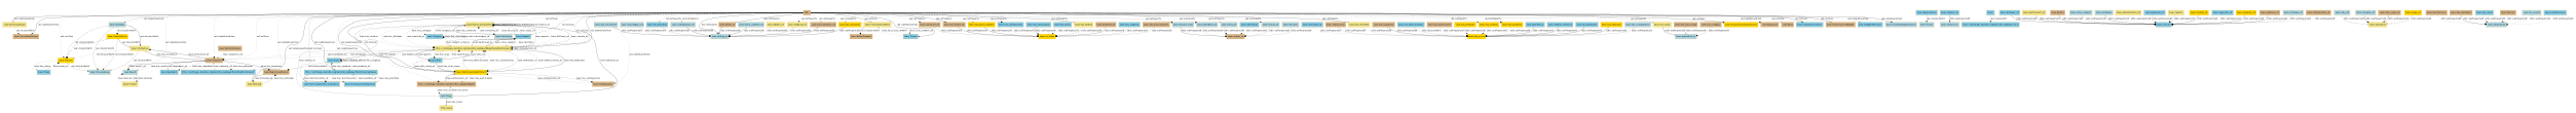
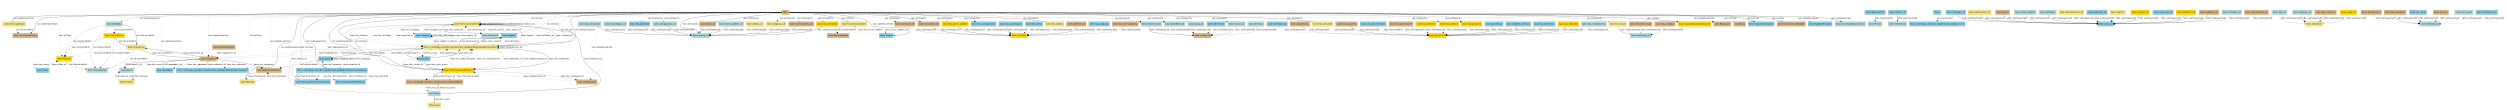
  digraph {
    fontname="IBM Plex Mono"
    rankdir=TB
    node [color=orange fillcolor=skyblue fontname="IBM Plex Mono" shape=rectangle style=filled]
    edge [arrowhead=odot fontname="IBM Plex Mono" style=dotted]
    "base:SectorialScope" [fillcolor=khaki]
    "base:TerritorialScope" [fillcolor=tan]
    "base:Assembly" [fillcolor=lightblue]
    "base:ProcessGroup" [fillcolor=lightblue]
    "base:Process" [fillcolor=gold]
    "base:Initiative" [fillcolor=khaki]
    "base:Consultation" [fillcolor=gold]
    "base:Phase"
    "base:Proposal" [fillcolor=tan]
    "base:ParticipationItem" [fillcolor=khaki]
    "base:Category"
    "base:Comment"
    "base:Container" [fillcolor=lightblue]
    "http://ontology.decidim.org/decidim_roadmap/#RegisteredParticipant" [fillcolor=khaki]
    "owl:Thing" [fillcolor=lightblue]
    "base:Group"
    "base:ParticipationArtifact" [fillcolor=gold]
    "base:Role"
    "http://ontology.decidim.org/decidim_roadmap/#Agent" [fillcolor=tan]
    n20 [fillcolor=khaki label="http:Scope"]
    "base:FirstLevelComment" [fillcolor=khaki]
    "base:Thread"
    "base:NestedComment" [fillcolor=tan]
    "http://ontology.decidim.org/decidim_roadmap/#ParticipationSpace"
    "base:ParticipationFunctionality"
    "base:ParticipationPlatform"
    "base:RegisteredPerson" [fillcolor=tan]
    "base:VerifiedPerson" [fillcolor=tan]
    "base:Result" [fillcolor=lightblue]
    "base:Amendment"
    "http://ontology.decidim.org/decidim_roadmap/#VerifiedParticipant"
    "base:Project" [fillcolor=khaki]
    "base:Configurator" [fillcolor=tan]
    "base:Meeting" [fillcolor=khaki]
    "base:Person" [fillcolor=lightblue]
    "base:Organization"
    "base:related_to" [fillcolor=lightblue]
    "base:similar_to"
    "base:"
    "http://ontology.decidim.org/decidim_roadmap/1.0.0"
    "base:subgroup_of" [fillcolor=khaki]
    "base:belong_to" [fillcolor=lightblue]
    "base:functionality_of" [fillcolor=tan]
    "base:follower_of"
    "base:acts_on"
    "base:has_member" [fillcolor=khaki]
    "base:includes" [fillcolor=gold]
    "base:participant_of" [fillcolor=khaki]
    "base:grants" [fillcolor=tan]
    "base:has_actor" [fillcolor=gold]
    "base:withdrawn_by"
    "base:reported_by" [fillcolor=tan]
    "base:role_of" [fillcolor=lightblue]
    "base:specifies" [fillcolor=khaki]
    "base:derives_from" [fillcolor=lightblue]
    "base:refers_to" [fillcolor=tan]
    "base:votes_comment" [fillcolor=lightblue]
    "base:has_attendee" [fillcolor=khaki]
    "base:has_supporter" [fillcolor=tan]
    "base:mentioned_by" [fillcolor=tan]
    "base:referred_by" [fillcolor=lightblue]
    "base:has_container" [fillcolor=gold]
    "base:withdraws" [fillcolor=lightblue]
    "base:amendment_of" [fillcolor=lightblue]
    "base:subcategory_of" [fillcolor=lightblue]
    "base:specified_by" [fillcolor=lightblue]
    "base:reply_of" [fillcolor=lightblue]
    "base:administrator_of" [fillcolor=khaki]
    "base:has_amendment" [fillcolor=tan]
    "base:moderator_of"
    "base:reports" [fillcolor=khaki]
    "base:platform_of" [fillcolor=tan]
    "base:has_administrator"
    "base:has_participant" [fillcolor=tan]
    "base:has_reply"
    "base:references"
    "base:has_scope" [fillcolor=khaki]
    "base:has_subgroup"
    "base:has_platform"
    "base:has_role_scope" [fillcolor=tan]
    "base:derives" [fillcolor=tan]
    "base:has_functionality" [fillcolor=tan]
    "base:has_endorser" [fillcolor=gold]
    "base:container_of" [fillcolor=tan]
    "base:category_of" [fillcolor=lightblue]
    "base:creator_of" [fillcolor=gold]
    "base:has_category" [fillcolor=tan]
    "base:supporter_of"
    "base:role_scope_of" [fillcolor=tan]
    "base:configurator_of" [fillcolor=lightblue]
    NULL [fillcolor=tan]
    "base:AccountabilityContainer" [fillcolor=gold]
    "base:Blog_post" [fillcolor=tan]
    "base:Blog" [fillcolor=tan]
    "base:ProposalContainer"
    "base:ParticipativeBudget" [fillcolor=tan]
    "base:BudgetedProject"
    "base:SovereignOrganization" [fillcolor=lightblue]
    "base:initiative_of" [fillcolor=tan]
    "base:has_creator" [fillcolor=gold]
    "base:has_first_comment" [fillcolor=gold]
    "base:has_promoter" [fillcolor=gold]
    "base:result_of" [fillcolor=lightblue]
    "base:has_configurator"
    "base:phase_of" [fillcolor=tan]
    "base:scope_of" [fillcolor=gold]
    "base:granted_by"
    "base:promoter_of" [fillcolor=gold]
    "base:endorser_of" [fillcolor=tan]
    "base:attendee_of" [fillcolor=lightblue]
    "base:has_result" [fillcolor=lightblue]
    "base:comment_voted_by"
    "base:collaborator_of" [fillcolor=tan]
    "base:has_moderator"
    "base:first_comment_of" [fillcolor=lightblue]
    "base:member_of" [fillcolor=khaki]
    "base:has_subcategory"
    "base:has_follower" [fillcolor=gold]
    "base:referenced_by"
    "base:has_initiative" [fillcolor=lightblue]
    "base:has_collaborator" [fillcolor=lightblue]
    "base:mentions" [fillcolor=lightblue]
    "base:has_phase"
    "base:SectorialScope" -> "base:TerritorialScope" [arrowhead=normal label="owl:disjointWith"]
    "base:Assembly" -> "base:ProcessGroup" [arrowhead=normal label="owl:disjointWith" style=dashed]
    "base:Assembly" -> "base:Process" [arrowhead=box label="owl:disjointWith" style=dashed]
    "base:Assembly" -> "base:Initiative" [arrowhead=normal label="owl:disjointWith" style=solid]
    "base:Assembly" -> "base:Consultation" [arrowhead=box label="owl:disjointWith"]
    "base:Process" -> "base:ProcessGroup" [arrowhead=normal label="owl:disjointWith" style=dashed]
    "base:Process" -> "base:Phase" [label="base:has_phase"]
    "base:Initiative" -> "base:ProcessGroup" [label="owl:disjointWith" style=dashed]
    "base:Initiative" -> "base:Process" [label="owl:disjointWith"]
    "base:Initiative" -> "base:Proposal" [label="base:has_initiative" style=solid]
    "base:Consultation" -> "base:ProcessGroup" [arrowhead=normal label="owl:disjointWith" style=dashed]
    "base:Consultation" -> "base:Process" [arrowhead=box label="owl:disjointWith" style=dashed]
    "base:Consultation" -> "base:Initiative" [label="owl:disjointWith" style=solid]
    "base:Phase" -> "base:Process" [arrowhead=box label="base:phase_of" style=dashed]
    "base:Proposal" -> "base:Initiative" [arrowhead=box label="base:initiative_of" style=solid]
    "base:Proposal" -> "base:RegisteredPerson" [arrowhead=box label="base:has_supporter" style=solid]
    "base:Proposal" -> "base:Result" [label="base:has_result"]
    "base:Proposal" -> "base:Amendment" [arrowhead=normal label="base:has_amendment" style=dashed]
    "base:Proposal" -> "http://ontology.decidim.org/decidim_roadmap/#VerifiedParticipant" [arrowhead=normal label="base:has_endorser"]
    "base:ParticipationItem" -> "base:ParticipationItem" [arrowhead=normal label="base:referenced_by" style=solid]
    "base:ParticipationItem" -> "base:ParticipationItem" [label="base:references" style=solid]
    "base:ParticipationItem" -> "base:ParticipationItem" [label="base:similar_to" style=dashed]
    "base:ParticipationItem" -> "base:Category" [arrowhead=normal label="base:has_category"]
    "base:ParticipationItem" -> "base:Comment" [label="base:has_reply"]
    "base:ParticipationItem" -> "base:Container" [arrowhead=box label="base:has_container" style=solid]
    "base:ParticipationItem" -> "http://ontology.decidim.org/decidim_roadmap/#RegisteredParticipant" [arrowhead=normal label="base:has_creator"]
    "base:ParticipationItem" -> "http://ontology.decidim.org/decidim_roadmap/#RegisteredParticipant" [arrowhead=box label="base:has_follower"]
    "base:ParticipationItem" -> "http://ontology.decidim.org/decidim_roadmap/#RegisteredParticipant" [arrowhead=normal label="base:reported_by"]
    "base:ParticipationItem" -> "owl:Thing" [label="base:refers_to" style=dashed]
    "base:Category" -> "base:ParticipationItem" [arrowhead=normal label="base:category_of" style=dashed]
    "base:Category" -> "base:Category" [arrowhead=box label="base:has_subcategory"]
    "base:Category" -> "base:Category" [arrowhead=box label="base:subcategory_of" style=dashed]
    "base:Comment" -> "base:ParticipationItem" [label="base:reply_of" style=dashed]
    "base:Comment" -> "http://ontology.decidim.org/decidim_roadmap/#RegisteredParticipant" [label="base:mentions"]
    "base:Comment" -> "http://ontology.decidim.org/decidim_roadmap/#RegisteredParticipant" [label="base:comment_voted_by" style=dashed]
    "base:Container" -> "base:ParticipationItem" [arrowhead=box label="base:container_of"]
    "http://ontology.decidim.org/decidim_roadmap/#RegisteredParticipant" -> "base:Proposal" [arrowhead=box label="base:withdrawn_by"]
    "http://ontology.decidim.org/decidim_roadmap/#RegisteredParticipant" -> "base:Proposal" [label="base:withdraws"]
    "http://ontology.decidim.org/decidim_roadmap/#RegisteredParticipant" -> "base:ParticipationItem" [arrowhead=box label="base:follower_of"]
    "http://ontology.decidim.org/decidim_roadmap/#RegisteredParticipant" -> "base:ParticipationItem" [arrowhead=normal label="base:reports" style=dashed]
    "http://ontology.decidim.org/decidim_roadmap/#RegisteredParticipant" -> "base:ParticipationItem" [arrowhead=box label="base:creator_of" style=dashed]
    "http://ontology.decidim.org/decidim_roadmap/#RegisteredParticipant" -> "base:Comment" [arrowhead=normal label="base:mentioned_by" style=solid]
    "http://ontology.decidim.org/decidim_roadmap/#RegisteredParticipant" -> "base:Comment" [arrowhead=box label="base:votes_comment" style=solid]
    "http://ontology.decidim.org/decidim_roadmap/#RegisteredParticipant" -> "http://ontology.decidim.org/decidim_roadmap/#RegisteredParticipant" [arrowhead=box label="base:collaborator_of"]
    "http://ontology.decidim.org/decidim_roadmap/#RegisteredParticipant" -> "base:Group" [arrowhead=box label="base:member_of"]
    "http://ontology.decidim.org/decidim_roadmap/#RegisteredParticipant" -> "base:ParticipationArtifact" [arrowhead=normal label="base:moderator_of" style=dashed]
    "http://ontology.decidim.org/decidim_roadmap/#RegisteredParticipant" -> "base:ParticipationArtifact" [arrowhead=box label="base:administrator_of"]
    "http://ontology.decidim.org/decidim_roadmap/#RegisteredParticipant" -> "base:Role" [arrowhead=normal label="base:grants" style=solid]
    "http://ontology.decidim.org/decidim_roadmap/#RegisteredParticipant" -> "base:Role" [arrowhead=box label="base:has_role" style=dashed]
    "owl:Thing" -> "base:ParticipationItem" [arrowhead=normal label="base:referred_by" style=solid]
    "owl:Thing" -> "http://ontology.decidim.org/decidim_roadmap/#Agent" [label="base:has_actor" style=dashed]
    "owl:Thing" -> n20 [label="base:has_scope" style=solid]
    "base:Group" -> "http://ontology.decidim.org/decidim_roadmap/#RegisteredParticipant" [arrowhead=normal label="base:has_member" style=solid]
    "base:Group" -> "base:Group" [arrowhead=normal label="base:subgroup_of" style=dashed]
    "base:Group" -> "base:Group" [label="base:has_subgroup" style=dashed]
    "base:Group" -> "http://ontology.decidim.org/decidim_roadmap/#ParticipationSpace" [label="base:promoter_of"]
    "base:Group" -> "base:RegisteredPerson" [arrowhead=box label="owl:disjointWith" style=dashed]
    "base:ParticipationArtifact" -> "http://ontology.decidim.org/decidim_roadmap/#RegisteredParticipant" [arrowhead=normal label="base:has_administrator" style=dashed]
    "base:ParticipationArtifact" -> "http://ontology.decidim.org/decidim_roadmap/#RegisteredParticipant" [arrowhead=box label="base:has_collaborator"]
    "base:ParticipationArtifact" -> "http://ontology.decidim.org/decidim_roadmap/#RegisteredParticipant" [label="base:has_moderator" style=solid]
    "base:ParticipationArtifact" -> "base:Role" [arrowhead=box label="base:role_scope_of" style=dashed]
    "base:ParticipationArtifact" -> "http://ontology.decidim.org/decidim_roadmap/#Agent" [label="base:has_participant"]
    "base:ParticipationArtifact" -> "base:Configurator" [arrowhead=box label="base:has_configurator" style=dashed]
    "base:Role" -> "http://ontology.decidim.org/decidim_roadmap/#RegisteredParticipant" [arrowhead=box label="base:granted_by" style=dashed]
    "base:Role" -> "http://ontology.decidim.org/decidim_roadmap/#RegisteredParticipant" [arrowhead=normal label="base:role_of" style=solid]
    "base:Role" -> "base:ParticipationArtifact" [label="base:has_role_scope" style=solid]
    "http://ontology.decidim.org/decidim_roadmap/#Agent" -> "owl:Thing" [arrowhead=normal label="base:acts_on"]
    "http://ontology.decidim.org/decidim_roadmap/#Agent" -> "base:ParticipationArtifact" [arrowhead=normal label="base:participant_of" style=solid]
    "base:FirstLevelComment" -> "base:Thread" [arrowhead=normal label="base:first_comment_of"]
    "base:FirstLevelComment" -> "base:NestedComment" [arrowhead=box label="owl:disjointWith" style=solid]
    "base:Thread" -> "base:FirstLevelComment" [label="base:has_first_comment"]
    "http://ontology.decidim.org/decidim_roadmap/#ParticipationSpace" -> "base:Group" [arrowhead=normal label="base:has_promoter" style=solid]
    "http://ontology.decidim.org/decidim_roadmap/#ParticipationSpace" -> "base:ParticipationFunctionality" [arrowhead=box label="base:has_functionality"]
    "http://ontology.decidim.org/decidim_roadmap/#ParticipationSpace" -> "base:ParticipationFunctionality" [label="base:functionality_of" style=solid]
    "http://ontology.decidim.org/decidim_roadmap/#ParticipationSpace" -> "base:ParticipationPlatform" [label="base:has_platform" style=dashed]
    "base:ParticipationPlatform" -> "http://ontology.decidim.org/decidim_roadmap/#ParticipationSpace" [label="base:platform_of"]
    "base:RegisteredPerson" -> "base:Meeting" [label="base:attendee_of" style=solid]
    "base:VerifiedPerson" -> "base:Proposal" [label="base:supporter_of"]
    "base:Result" -> "base:Proposal" [label="base:result_of" style=solid]
    "base:Result" -> "base:Project" [arrowhead=normal label="base:derives" style=dashed]
    "base:Amendment" -> "base:Proposal" [label="owl:amendment_of" style=solid]
    "http://ontology.decidim.org/decidim_roadmap/#VerifiedParticipant" -> "base:Proposal" [label="base:endorser_of" style=dashed]
    "base:Project" -> "base:Result" [arrowhead=box label="base:derives_from"]
    "base:Configurator" -> "base:ParticipationArtifact" [arrowhead=box label="base:configurator_of"]
    "base:Meeting" -> "base:RegisteredPerson" [arrowhead=box label="base:has_attendee" style=dashed]
    "base:Organization" -> "base:Person" [arrowhead=normal label="owl:disjointWith" style=dashed]
    "base:similar_to" -> "base:related_to" [arrowhead=normal label="rdfs:subPropertyOf" style=solid]
    "base:" -> "http://ontology.decidim.org/decidim_roadmap/1.0.0" [arrowhead=normal label="owl:versionIRI"]
    "base:subgroup_of" -> "base:belong_to" [arrowhead=box label="rdfs:subPropertyOf" style=dashed]
    "base:functionality_of" -> "base:belong_to" [arrowhead=box label="rdfs:subPropertyOf" style=solid]
    "base:follower_of" -> "base:acts_on" [arrowhead=box label="rdfs:subPropertyOf" style=solid]
    "base:has_member" -> "base:includes" [arrowhead=normal label="rdfs:subPropertyOf" style=dashed]
    "base:participant_of" -> "base:acts_on" [arrowhead=normal label="rdfs:subPropertyOf" style=solid]
    "base:grants" -> "base:acts_on" [label="rdfs:subPropertyOf" style=solid]
    "base:withdrawn_by" -> "base:has_actor" [arrowhead=box label="rdfs:subPropertyOf"]
    "base:reported_by" -> "base:has_actor" [arrowhead=box label="rdfs:subPropertyOf" style=dashed]
    "base:role_of" -> "base:specifies" [label="rdfs:subPropertyOf" style=dashed]
    "base:derives_from" -> "base:refers_to" [arrowhead=normal label="rdfs:subPropertyOf" style=solid]
    "base:votes_comment" -> "base:acts_on" [label="rdfs:subPropertyOf" style=dashed]
    "base:has_attendee" -> "base:has_actor" [arrowhead=box label="rdfs:subPropertyOf"]
    "base:has_supporter" -> "base:has_actor" [arrowhead=box label="rdfs:subPropertyOf" style=solid]
    "base:mentioned_by" -> "base:referred_by" [arrowhead=box label="rdfs:subPropertyOf"]
    "base:has_container" -> "base:belong_to" [arrowhead=box label="rdfs:subPropertyOf" style=solid]
    "base:withdraws" -> "base:acts_on" [arrowhead=box label="rdfs:subPropertyOf" style=solid]
    "base:amendment_of" -> "base:refers_to" [arrowhead=box label="rdfs:subPropertyOf"]
    "base:subcategory_of" -> "base:belong_to" [label="rdfs:subPropertyOf"]
    "base:reply_of" -> "base:refers_to" [arrowhead=box label="rdfs:subPropertyOf" style=dashed]
    "base:administrator_of" -> "base:acts_on" [arrowhead=box label="rdfs:subPropertyOf"]
    "base:has_amendment" -> "base:referred_by" [arrowhead=box label="rdfs:subPropertyOf" style=solid]
    "base:moderator_of" -> "base:acts_on" [arrowhead=box label="rdfs:subPropertyOf" style=dashed]
    "base:reports" -> "base:acts_on" [arrowhead=box label="rdfs:subPropertyOf" style=dashed]
    "base:platform_of" -> "base:includes" [arrowhead=box label="rdfs:subPropertyOf" style=solid]
    "base:has_administrator" -> "base:has_actor" [label="rdfs:disjointWith" style=dashed]
    "base:has_participant" -> "base:has_actor" [arrowhead=box label="rdfs:subPropertyOf"]
    "base:has_reply" -> "base:referred_by" [arrowhead=normal label="rdfs:subPropertyOf"]
    "base:references" -> "base:refers_to" [arrowhead=normal label="rdfs:subPropertyOf"]
    "base:has_scope" -> "base:specified_by" [label="rdfs:subPropertyOf" style=solid]
    "base:has_subgroup" -> "base:includes" [arrowhead=normal label="rdfs:subPropertyOf" style=dashed]
    "base:has_platform" -> "base:belong_to" [label="rdfs:subPropertyOf" style=dashed]
    "base:has_role_scope" -> "base:specified_by" [label="rdfs:subPropertyOf" style=dashed]
    "base:derives" -> "base:referred_by" [arrowhead=normal label="rdfs:subPropertyOf"]
    "base:has_functionality" -> "base:includes" [arrowhead=normal label="rdfs:subPropertyOf" style=dashed]
    "base:has_endorser" -> "base:has_actor" [arrowhead=normal label="rdfs:subPropertyOf" style=dashed]
    "base:container_of" -> "base:includes" [arrowhead=box label="rdfs:subPropertyOf" style=dashed]
    "base:category_of" -> "base:specifies" [arrowhead=box label="rdfs:subPropertyOf" style=solid]
    "base:creator_of" -> "base:acts_on" [arrowhead=normal label="rdfs:subPropertyOf" style=solid]
    "base:has_category" -> "base:specified_by" [arrowhead=box label="rdfs:subPropertyOf" style=dashed]
    "base:supporter_of" -> "base:acts_on" [arrowhead=normal label="rdfs:subPropertyOf"]
    "base:role_scope_of" -> "base:specifies" [arrowhead=normal label="rdfs:subPropertyOf" style=solid]
    "base:configurator_of" -> "base:belong_to" [arrowhead=normal label="rdfs:subPropertyOf" style=solid]
    NULL -> "base:SectorialScope" [label="owl:someValuesFrom" style=solid]
    NULL -> "base:TerritorialScope" [arrowhead=normal label="owl:someValuesFrom" style=solid]
    NULL -> "base:Assembly" [label="owl:someValuesFrom" style=dashed]
    NULL -> "base:Process" [arrowhead=normal label="owl:onClass"]
    NULL -> "base:Proposal" [arrowhead=normal label="owl:onClass"]
    NULL -> "base:Proposal" [arrowhead=box label="owl:someValuesFrom"]
    NULL -> "base:ParticipationItem" [label="owl:onClass"]
    NULL -> "base:Comment" [label="owl:onClass" style=dashed]
    NULL -> "http://ontology.decidim.org/decidim_roadmap/#RegisteredParticipant" [label="owl:onClass" style=dashed]
    NULL -> "http://ontology.decidim.org/decidim_roadmap/#RegisteredParticipant" [arrowhead=box label="owl:someValuesFrom" style=solid]
    NULL -> "base:ParticipationArtifact" [arrowhead=box label="owl:onClass" style=solid]
    NULL -> "base:ParticipationArtifact" [label="owl:someValuesFrom" style=solid]
    NULL -> "http://ontology.decidim.org/decidim_roadmap/#Agent" [arrowhead=box label="owl:someValuesFrom"]
    NULL -> "base:FirstLevelComment" [label="owl:onClass" style=solid]
    NULL -> "base:Thread" [arrowhead=normal label="owl:someValuesFrom" style=solid]
    NULL -> "http://ontology.decidim.org/decidim_roadmap/#ParticipationSpace" [label="owl:someValuesFrom" style=solid]
    NULL -> "base:ParticipationPlatform" [arrowhead=normal label="owl:onClass" style=dashed]
    NULL -> "base:Result" [arrowhead=box label="owl:someValuesFrom"]
    NULL -> "http://ontology.decidim.org/decidim_roadmap/#VerifiedParticipant" [label="owl:someValuesFrom"]
-   "base:has_initiative" -> "base:Configurator" [arrowhead=normal label="owl:someValuesFrom"]
+   NULL -> "base:Configurator" [arrowhead=normal label="owl:someValuesFrom"]
    NULL -> "base:Meeting" [arrowhead=normal label="owl:someValuesFrom" style=solid]
    NULL -> "base:subgroup_of" [arrowhead=normal label="owl:onProperty"]
    NULL -> "base:belong_to" [arrowhead=normal label="owl:onProperty" style=solid]
    NULL -> "base:functionality_of" [label="owl:onProperty"]
    NULL -> "base:has_member" [label="owl:onProperty" style=solid]
    NULL -> "base:derives_from" [arrowhead=box label="owl:onProperty" style=dashed]
    NULL -> "base:has_attendee" [label="owl:onProperty" style=solid]
    NULL -> "base:has_container" [label="owl:onProperty"]
    NULL -> "base:amendment_of" [arrowhead=box label="owl:onProperty"]
    NULL -> "base:reply_of" [label="owl:onProperty"]
    NULL -> "base:has_scope" [label="owl:onProperty" style=dashed]
    NULL -> "base:has_platform" [label="owl:onProperty"]
    NULL -> "base:container_of" [arrowhead=normal label="owl:onProperty"]
    NULL -> "base:configurator_of" [label="owl:onProperty"]
    NULL -> "base:AccountabilityContainer" [arrowhead=box label="owl:onClass" style=solid]
    NULL -> "base:Blog_post" [arrowhead=box label="owl:someValuesFrom"]
    NULL -> "base:Blog" [label="owl:onClass"]
    NULL -> "base:ProposalContainer" [arrowhead=normal label="owl:onClass" style=solid]
    NULL -> "base:ParticipativeBudget" [label="owl:onClass" style=solid]
    NULL -> "base:BudgetedProject" [label="owl:someValuesFrom"]
    NULL -> "base:SovereignOrganization" [arrowhead=normal label="owl:someValuesFrom" style=solid]
    NULL -> "base:initiative_of" [arrowhead=normal label="owl:onProperty" style=solid]
    NULL -> "base:has_creator" [arrowhead=normal label="owl:onProperty"]
    NULL -> "base:has_first_comment" [label="owl:onProperty"]
    NULL -> "base:has_promoter" [arrowhead=box label="owl:onProperty"]
    NULL -> "base:result_of" [arrowhead=normal label="owl:onProperty"]
    NULL -> "base:has_configurator" [arrowhead=box label="owl:onProperty" style=dashed]
    NULL -> "base:phase_of" [label="owl:onProperty" style=solid]
    "base:initiative_of" -> "base:includes" [arrowhead=box label="rdfs:subPropertyOf" style=solid]
    "base:has_creator" -> "base:has_actor" [arrowhead=normal label="rdfs:subPropertyOf"]
    "base:has_first_comment" -> "base:includes" [arrowhead=normal label="rdfs:subPropertyOf" style=solid]
    "base:has_promoter" -> "base:has_actor" [arrowhead=box label="rdfs:subPropertyOf"]
    "base:result_of" -> "base:refers_to" [arrowhead=normal label="rdfs:subPropertyOf" style=dashed]
    "base:has_configurator" -> "base:includes" [arrowhead=normal label="rdfs:subPropertyOf"]
    "base:phase_of" -> "base:belong_to" [arrowhead=normal label="rdfs:subPropertyOf" style=solid]
    "base:scope_of" -> "base:specifies" [label="rdfs:subPropertyOf" style=dashed]
    "base:granted_by" -> "base:has_actor" [arrowhead=normal label="rdfs:subPropertyOf" style=solid]
    "base:promoter_of" -> "base:acts_on" [label="rdfs:subPropertyOf" style=solid]
    "base:endorser_of" -> "base:acts_on" [arrowhead=box label="rdfs:subPropertyOf" style=solid]
    "base:attendee_of" -> "base:acts_on" [arrowhead=normal label="rdfs:subPropertyOf" style=dashed]
    "base:has_result" -> "base:referred_by" [label="rdfs:subPropertyOf"]
    "base:comment_voted_by" -> "base:has_actor" [label="rdfs:subPropertyOf" style=solid]
    "base:collaborator_of" -> "base:acts_on" [arrowhead=normal label="rdfs:subPropertyOf"]
    "base:has_moderator" -> "base:has_actor" [label="rdfs:subPropertyOf" style=solid]
    "base:first_comment_of" -> "base:belong_to" [label="rdfs:subPropertyOf" style=solid]
    "base:member_of" -> "base:belong_to" [label="rdfs:subPropertyOf"]
    "base:has_subcategory" -> "base:includes" [arrowhead=box label="rdfs:subPropertyOf" style=solid]
    "base:has_follower" -> "base:has_actor" [label="rdfs:subPropertyOf" style=solid]
    "base:referenced_by" -> "base:referred_by" [arrowhead=box label="rdfs:subPropertyOf"]
    "base:has_initiative" -> "base:belong_to" [arrowhead=normal label="rdfs:subPropertyOf" style=solid]
    "base:has_collaborator" -> "base:has_actor" [label="rdfs:subPropertyOf" style=dashed]
    "base:mentions" -> "base:refers_to" [arrowhead=box label="rdfs:subPropertyOf" style=dashed]
    "base:has_phase" -> "base:includes" [arrowhead=normal label="rdfs:subPropertyOf"]
  }
